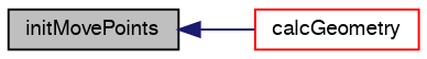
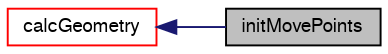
  digraph {
    rankdir=LR
    node [fontname=FreeSans fontsize=10 shape=record]
    n1 [color=black fillcolor=grey75 fontcolor=black height=0.2 label=initMovePoints style=filled width=0.4]
    n2 [color=red height=0.2 label=calcGeometry width=0.4]
-   n1 -> n2 [color=midnightblue dir=back fontname=FreeSans fontsize=10 labelfontname=FreeSans labelfontsize=10 style=solid]
+   n2 -> n1 [color=midnightblue dir=back fontname=FreeSans fontsize=10 labelfontname=FreeSans labelfontsize=10 style=solid]
  }
